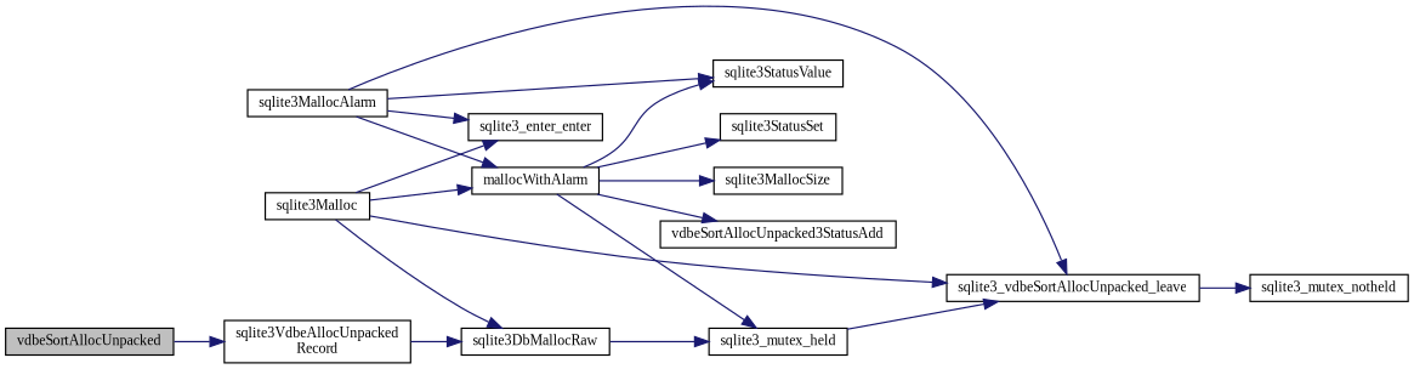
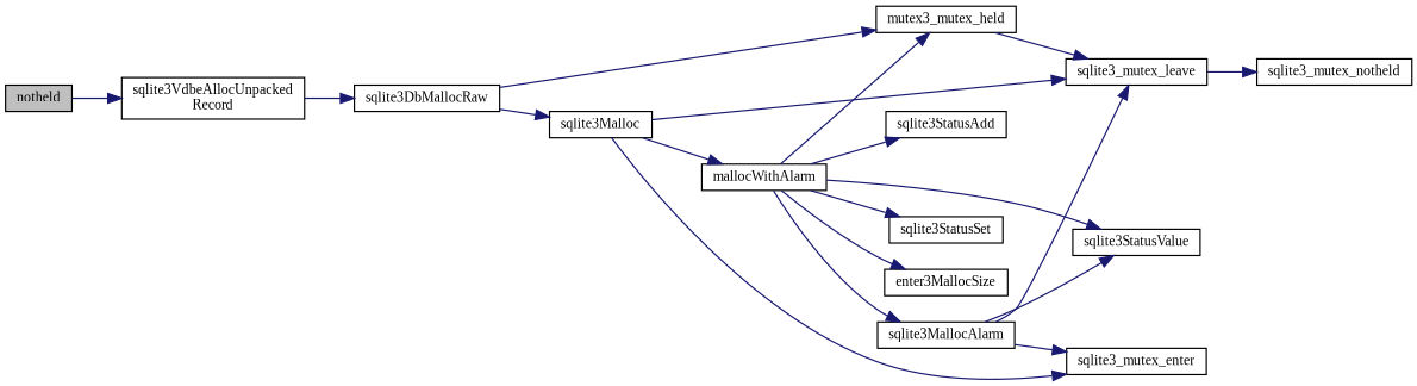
  digraph {
    fontname="Liberation Serif"
    rankdir=LR
    node [color=black fillcolor=white fontname="Liberation Serif" fontsize=10 shape=record style=filled]
    edge [color=midnightblue fontname="Liberation Serif" fontsize=10 labelfontname=FreeSans labelfontsize=10 style=solid]
-   n1 [fillcolor=grey75 fontcolor=black height=0.2 label=vdbeSortAllocUnpacked width=0.4]
+   n1 [fillcolor=grey75 fontcolor=black height=0.2 label=notheld width=0.4]
    n2 [height=0.2 label="sqlite3VdbeAllocUnpacked\lRecord" width=0.4]
    n3 [height=0.2 label=sqlite3DbMallocRaw width=0.4]
-   n4 [height=0.2 label=sqlite3_mutex_held width=0.4]
+   n4 [height=0.2 label=mutex3_mutex_held width=0.4]
    n5 [height=0.2 label=sqlite3Malloc width=0.4]
-   n6 [height=0.2 label=sqlite3_vdbeSortAllocUnpacked_leave width=0.4]
-   n7 [height=0.2 label=sqlite3_enter_enter width=0.4]
+   n6 [height=0.2 label=sqlite3_mutex_leave width=0.4]
+   n7 [height=0.2 label=sqlite3_mutex_enter width=0.4]
    n8 [height=0.2 label=mallocWithAlarm width=0.4]
    n9 [height=0.2 label=sqlite3StatusSet width=0.4]
    n10 [height=0.2 label=sqlite3StatusValue width=0.4]
    n11 [height=0.2 label=sqlite3MallocAlarm width=0.4]
-   n12 [height=0.2 label=sqlite3MallocSize width=0.4]
-   n13 [height=0.2 label=vdbeSortAllocUnpacked3StatusAdd width=0.4]
+   n12 [height=0.2 label=enter3MallocSize width=0.4]
+   n13 [height=0.2 label=sqlite3StatusAdd width=0.4]
    n14 [height=0.2 label=sqlite3_mutex_notheld width=0.4]
    n1 -> n2
    n2 -> n3
    n3 -> n4
-   n5 -> n3
+   n3 -> n5
    n4 -> n6
    n5 -> n6
    n5 -> n7
    n5 -> n8
    n6 -> n14
    n8 -> n4
    n8 -> n9
    n8 -> n10
-   n11 -> n8
+   n8 -> n11
    n8 -> n12
    n8 -> n13
    n11 -> n6
    n11 -> n7
    n11 -> n10
  }
